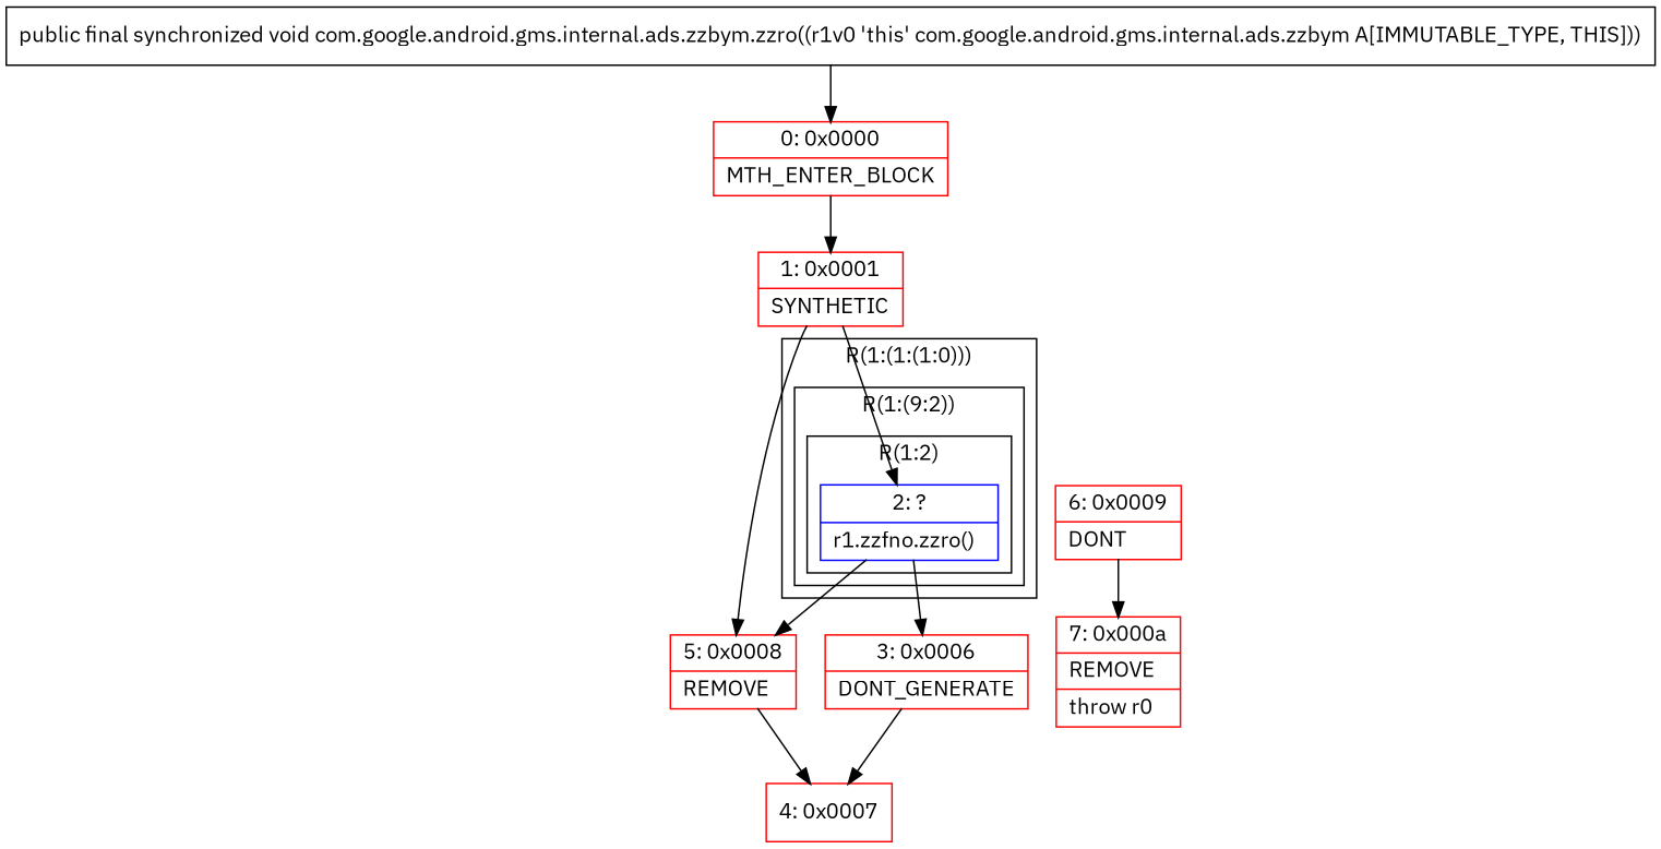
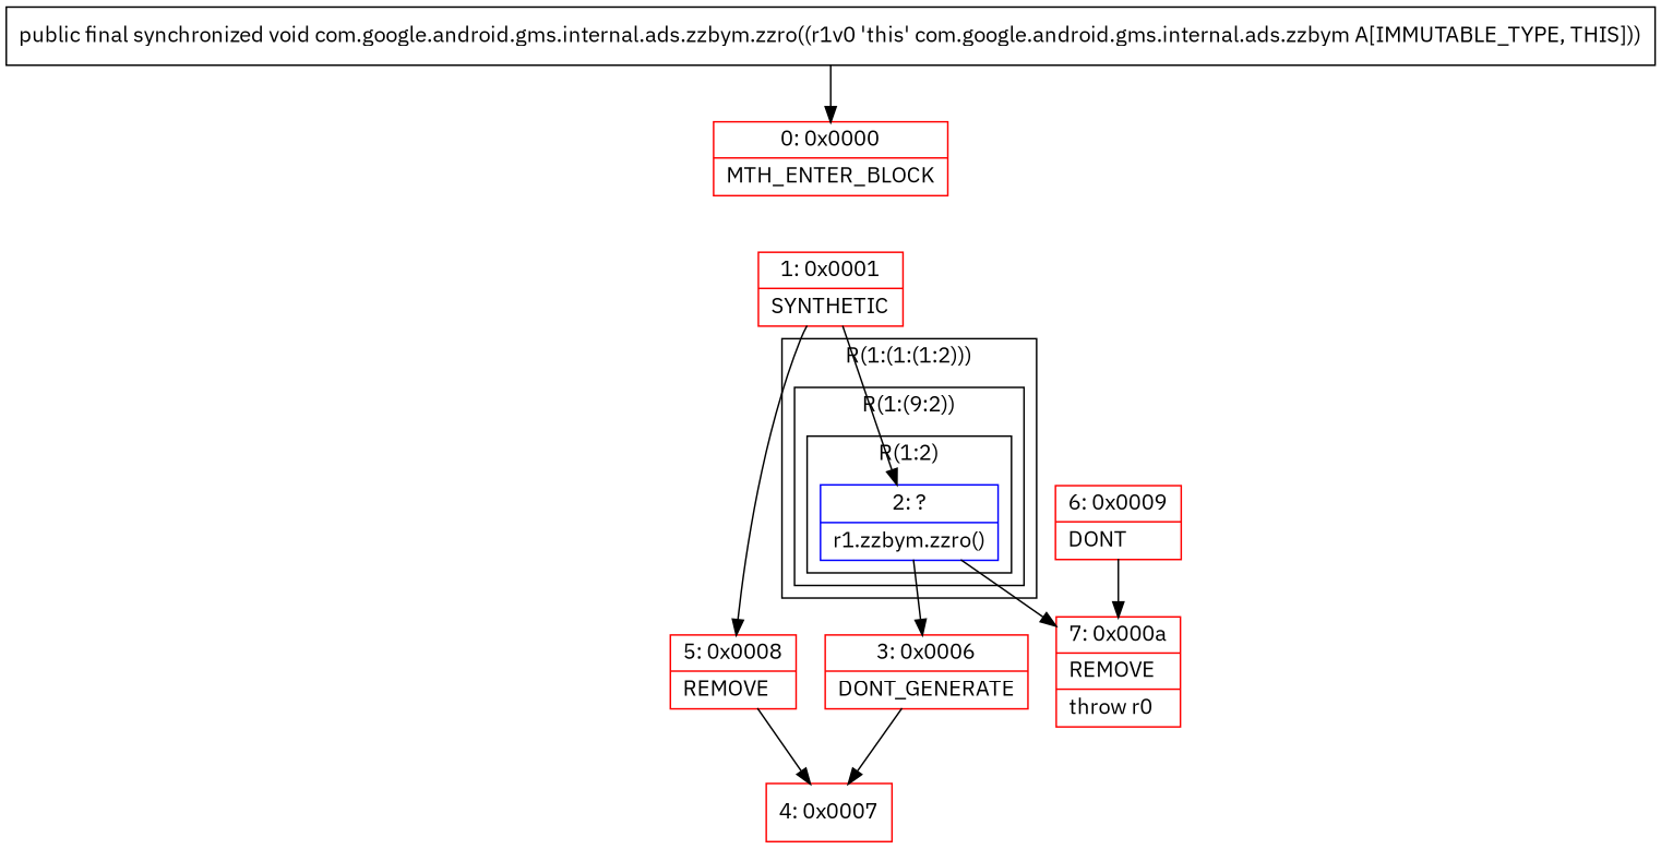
  digraph {
    fontname="IBM Plex Sans"
    node [color=red fontname="IBM Plex Sans" shape=record]
    edge [fontname="IBM Plex Sans"]
-   n1 [color=blue label="{2\:\ ?|r1.zzfno.zzro()\l}"]
+   n1 [color=blue label="{2\:\ ?|r1.zzbym.zzro()\l}"]
    n2 [label="{3\:\ 0x0006|DONT_GENERATE\l}"]
    n3 [label="{5\:\ 0x0008|REMOVE\l}"]
    n4 [label="{4\:\ 0x0007}"]
    n5 [label="{0\:\ 0x0000|MTH_ENTER_BLOCK\l}"]
    n6 [label="{1\:\ 0x0001|SYNTHETIC\l}"]
    n7 [label="{6\:\ 0x0009|DONT\l}"]
    n8 [label="{7\:\ 0x000a|REMOVE\l|throw r0\l}"]
    n9 [label="{public final synchronized void com.google.android.gms.internal.ads.zzbym.zzro((r1v0 'this' com.google.android.gms.internal.ads.zzbym A[IMMUTABLE_TYPE, THIS])) }" color=""]
    subgraph cluster_1 {
-     label="R(1:(1:(1:0)))"
+     label="R(1:(1:(1:2)))"
      subgraph cluster_2 {
        label="R(1:(9:2))"
        subgraph cluster_3 {
          label="R(1:2)"
          n1
        }
      }
    }
    n1 -> n2
-   n1 -> n3
+   n1 -> n8
    n2 -> n4
    n3 -> n4
-   n5 -> n6
    n6 -> n1
    n6 -> n3
    n7 -> n8
    n9 -> n5
  }
